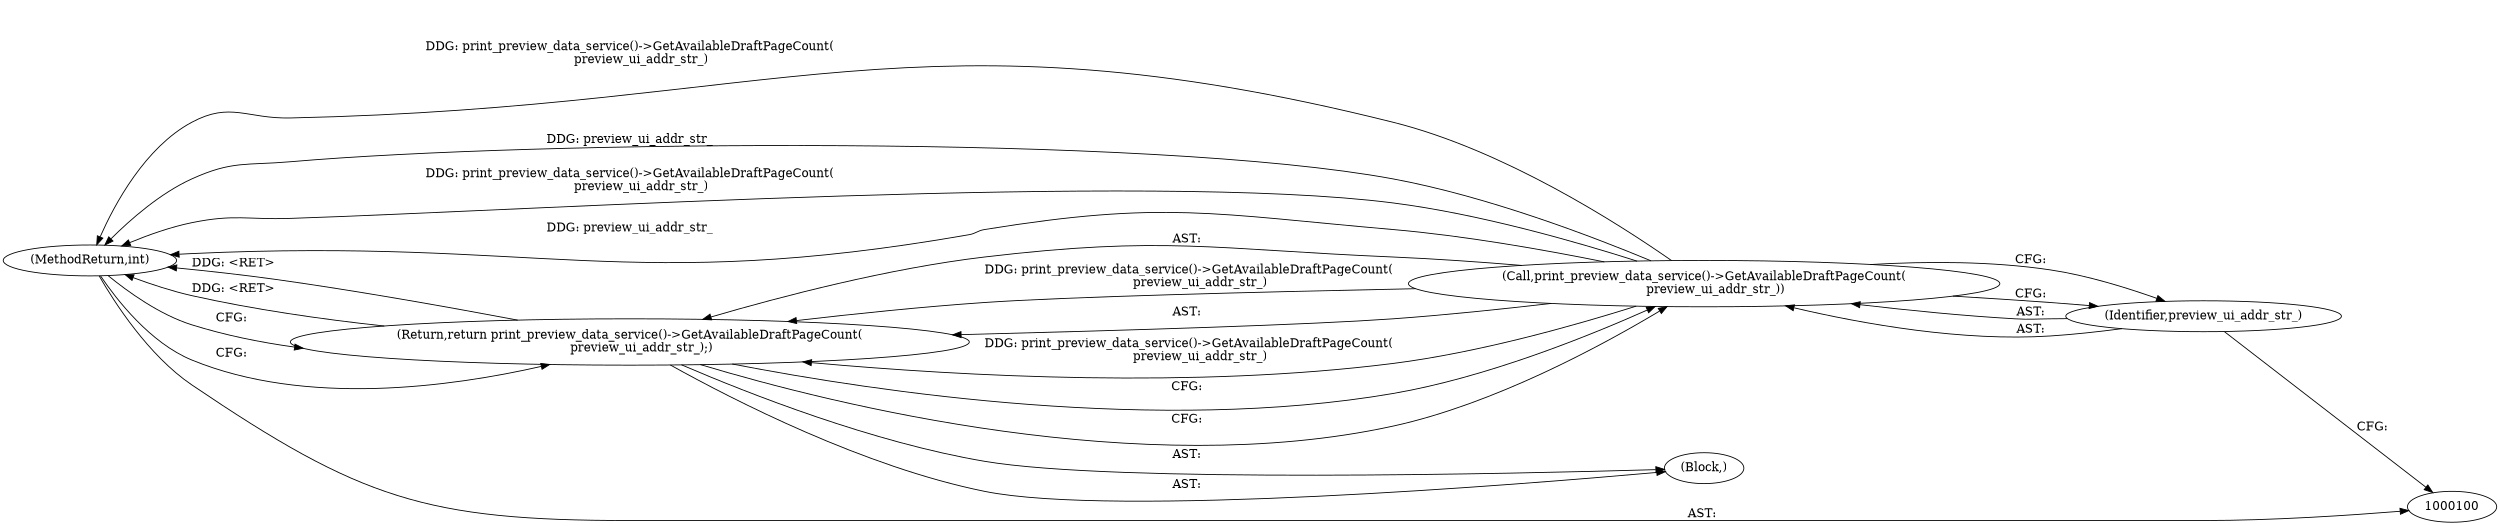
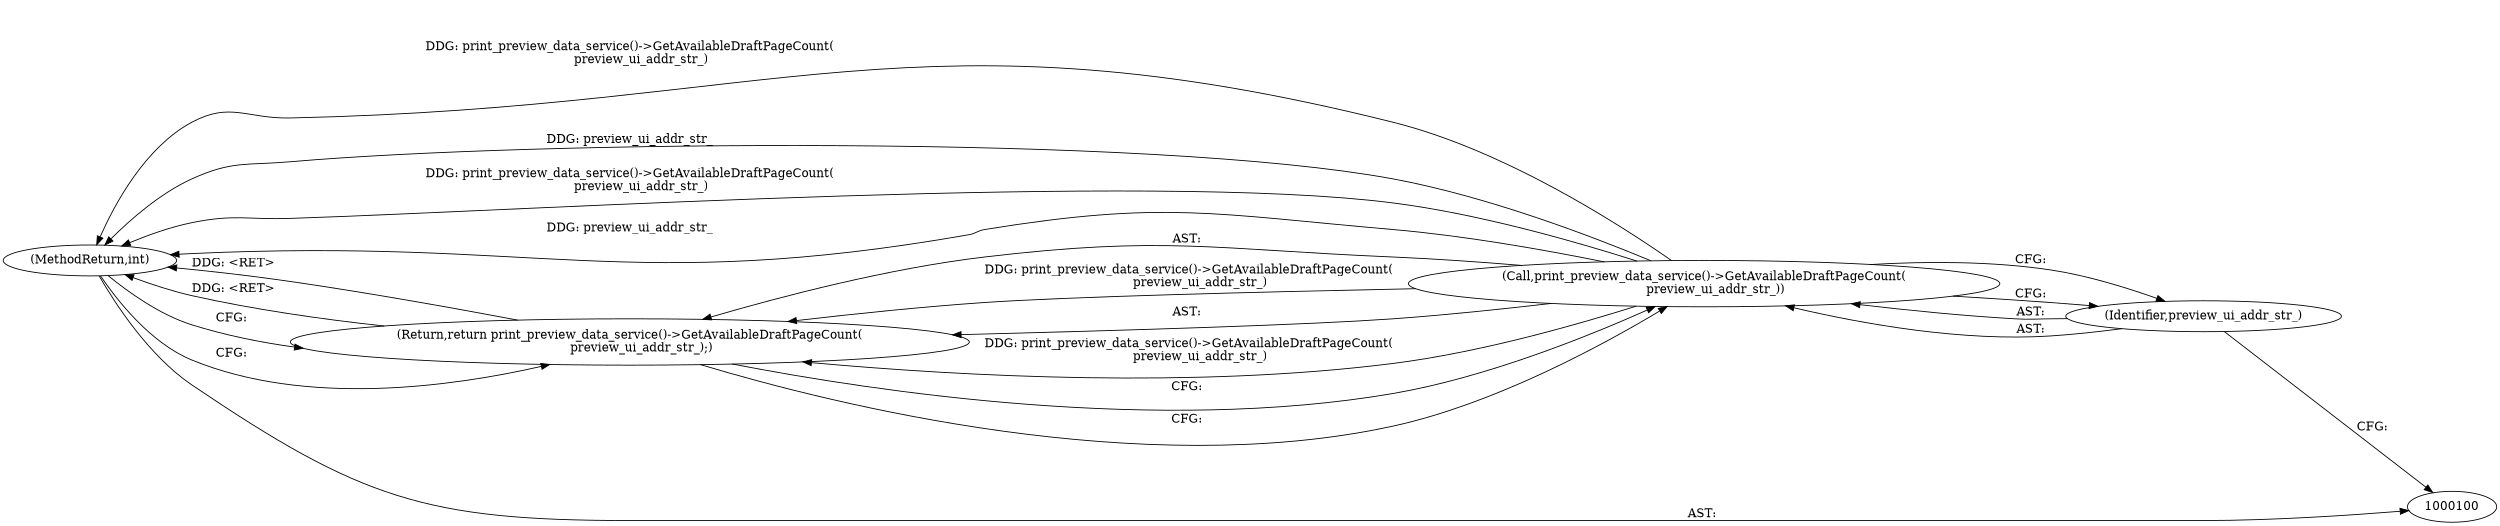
  digraph {
    rankdir=LR
    n1 [label="(MethodReturn,int)"]
    n2 [label="(Return,return print_preview_data_service()->GetAvailableDraftPageCount(\n      preview_ui_addr_str_);)"]
    1000100
-   n4 [label="(Block,)"]
    n5 [label="(Call,print_preview_data_service()->GetAvailableDraftPageCount(\n      preview_ui_addr_str_))"]
    n6 [label="(Identifier,preview_ui_addr_str_)"]
    n1 -> n2 [label="CFG: "]
    n1 -> n2 [label="CFG: "]
    n1 -> 1000100 [label="AST: "]
    n2 -> n1 [label="DDG: <RET>"]
    n2 -> n1 [label="DDG: <RET>"]
-   n2 -> n4 [label="AST: "]
-   n2 -> n4 [label="AST: "]
    n2 -> n5 [label="CFG: "]
    n2 -> n5 [label="CFG: "]
    n5 -> n1 [label="DDG: print_preview_data_service()->GetAvailableDraftPageCount(\n      preview_ui_addr_str_)"]
    n5 -> n1 [label="DDG: preview_ui_addr_str_"]
    n5 -> n1 [label="DDG: print_preview_data_service()->GetAvailableDraftPageCount(\n      preview_ui_addr_str_)"]
    n5 -> n1 [label="DDG: preview_ui_addr_str_"]
    n5 -> n2 [label="AST: "]
    n5 -> n2 [label="DDG: print_preview_data_service()->GetAvailableDraftPageCount(\n      preview_ui_addr_str_)"]
    n5 -> n2 [label="AST: "]
    n5 -> n2 [label="DDG: print_preview_data_service()->GetAvailableDraftPageCount(\n      preview_ui_addr_str_)"]
    n5 -> n6 [label="CFG: "]
    n5 -> n6 [label="CFG: "]
    n6 -> 1000100 [label="CFG: "]
    n6 -> n5 [label="AST: "]
    n6 -> n5 [label="AST: "]
  }
